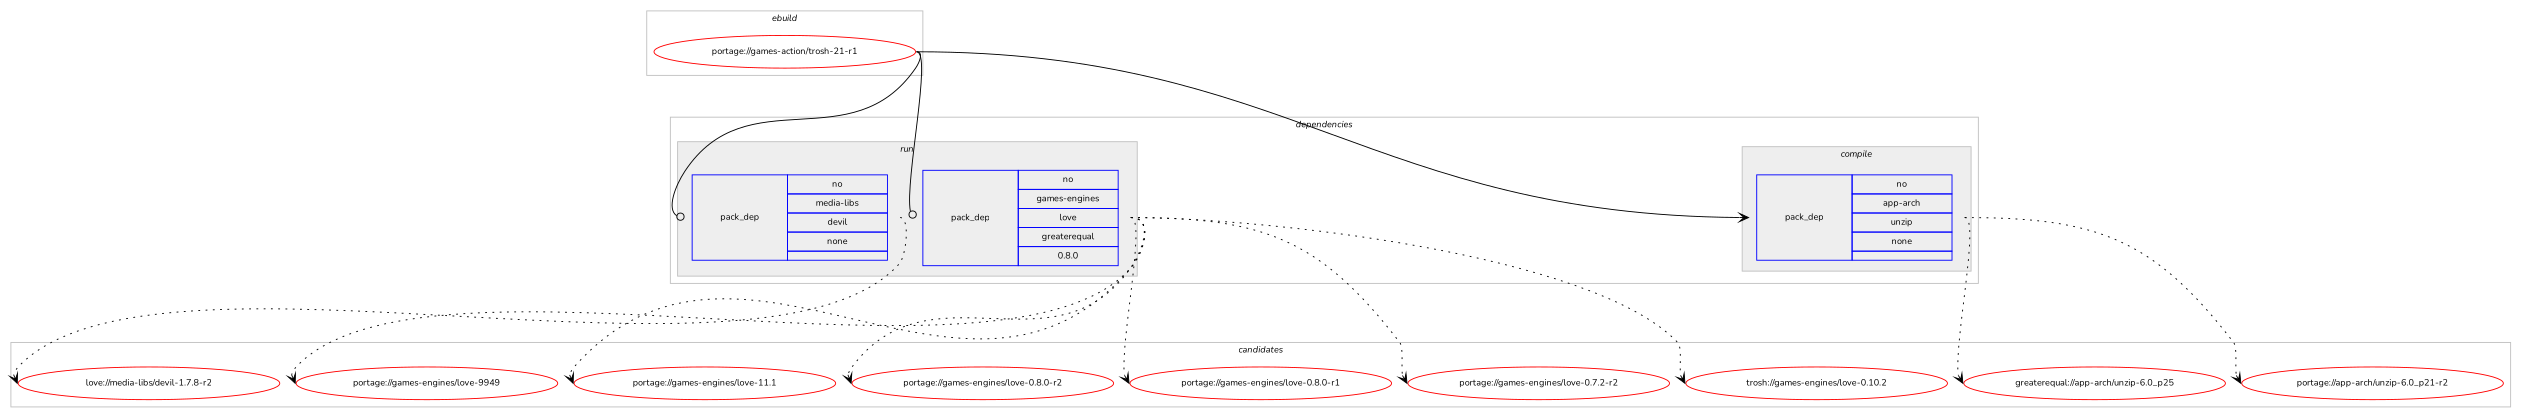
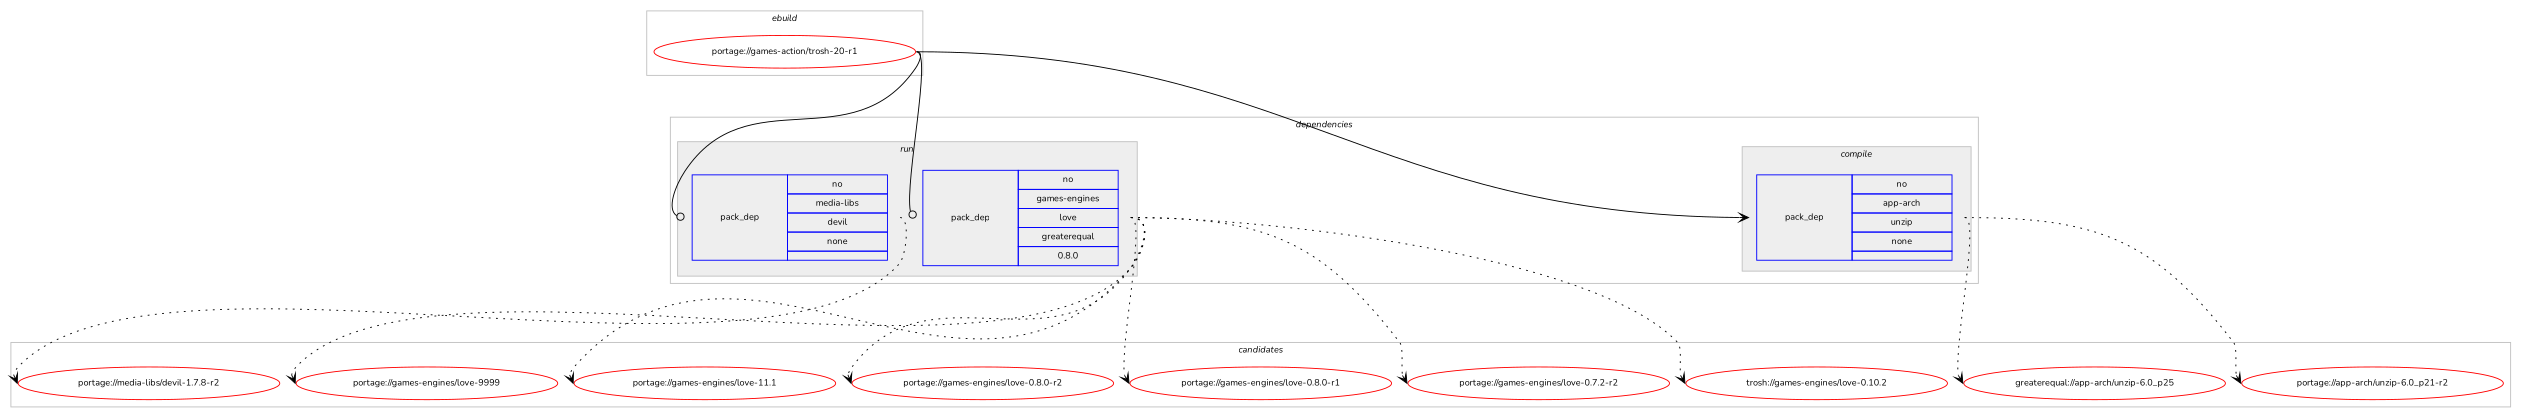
  digraph {
    compound=true
    concentrate=true
    fontname=Nunito
    fontsize=10
    newrank=true
    rankdir=TB
    ranksep=1.5
    node [color=red fontname=Nunito fontsize=10]
    edge [arrowhead=vee fontname=Nunito headport=w style=dotted tailport=e weight=100]
-   n1 [label="portage://games-action/trosh-21-r1" width=4]
+   n1 [label="portage://games-action/trosh-20-r1" width=4]
    n2 [color=blue label=<<TABLE BORDER="0" CELLBORDER="1" CELLSPACING="0" CELLPADDING="4" WIDTH="220"><TR><TD ROWSPAN="6" CELLPADDING="30">pack_dep</TD></TR><TR><TD WIDTH="110">no</TD></TR><TR><TD>app-arch</TD></TR><TR><TD>unzip</TD></TR><TR><TD>none</TD></TR><TR><TD></TD></TR></TABLE>> shape=none]
    n3 [color=blue label=<<TABLE BORDER="0" CELLBORDER="1" CELLSPACING="0" CELLPADDING="4" WIDTH="220"><TR><TD ROWSPAN="6" CELLPADDING="30">pack_dep</TD></TR><TR><TD WIDTH="110">no</TD></TR><TR><TD>games-engines</TD></TR><TR><TD>love</TD></TR><TR><TD>greaterequal</TD></TR><TR><TD>0.8.0</TD></TR></TABLE>> shape=none]
    n4 [color=blue label=<<TABLE BORDER="0" CELLBORDER="1" CELLSPACING="0" CELLPADDING="4" WIDTH="220"><TR><TD ROWSPAN="6" CELLPADDING="30">pack_dep</TD></TR><TR><TD WIDTH="110">no</TD></TR><TR><TD>media-libs</TD></TR><TR><TD>devil</TD></TR><TR><TD>none</TD></TR><TR><TD></TD></TR></TABLE>> shape=none]
    n5 [label="portage://app-arch/unzip-6.0_p21-r2" width=4]
    n6 [label="greaterequal://app-arch/unzip-6.0_p25" width=4]
    n7 [label="trosh://games-engines/love-0.10.2" width=4]
    n8 [label="portage://games-engines/love-0.7.2-r2" width=4]
    n9 [label="portage://games-engines/love-0.8.0-r1" width=4]
    n10 [label="portage://games-engines/love-0.8.0-r2" width=4]
    n11 [label="portage://games-engines/love-11.1" width=4]
-   n12 [label="portage://games-engines/love-9949" width=4]
-   n13 [label="love://media-libs/devil-1.7.8-r2" width=4]
+   n12 [label="portage://games-engines/love-9999" width=4]
+   n13 [label="portage://media-libs/devil-1.7.8-r2" width=4]
    subgraph cluster_1 {
      color=gray
      label=<<i>ebuild</i>>
      rank=same
      n1
    }
    subgraph cluster_2 {
      color=gray
      label=<<i>dependencies</i>>
      subgraph cluster_3 {
        color=gray
        fillcolor="#eeeeee"
        label=<<i>compile</i>>
        style=filled
        subgraph sub_4 {
          color=gray
          fillcolor="#eeeeee"
          label=<<i>compile</i>>
          style=filled
          n2
        }
      }
      subgraph cluster_5 {
        color=gray
        fillcolor="#eeeeee"
        label=<<i>compile and run</i>>
        style=filled
      }
      subgraph cluster_6 {
        color=gray
        fillcolor="#eeeeee"
        label=<<i>run</i>>
        style=filled
        subgraph sub_7 {
          color=gray
          fillcolor="#eeeeee"
          label=<<i>run</i>>
          style=filled
          n3
        }
        subgraph sub_8 {
          color=gray
          fillcolor="#eeeeee"
          label=<<i>run</i>>
          style=filled
          n4
        }
      }
    }
    subgraph cluster_9 {
      color=gray
      label=<<i>candidates</i>>
      rank=same
      subgraph sub_10 {
        color=black
        label=<<i>candidates</i>>
        nodesep=1
        rank=same
        n5
        n6
      }
      subgraph sub_11 {
        color=black
        label=<<i>candidates</i>>
        nodesep=1
        rank=same
        n7
        n8
        n9
        n10
        n11
        n12
      }
      subgraph sub_12 {
        color=black
        label=<<i>candidates</i>>
        nodesep=1
        rank=same
        n13
      }
    }
    n1 -> n2 [style=solid weight=20]
    n1 -> n3 [arrowhead=odot style=solid weight=20]
    n1 -> n4 [arrowhead=odot style=solid weight=20]
    n2 -> n5
    n2 -> n6
    n3 -> n7
    n3 -> n8
    n3 -> n9
    n3 -> n10
    n3 -> n11
    n3 -> n12
    n4 -> n13
  }
